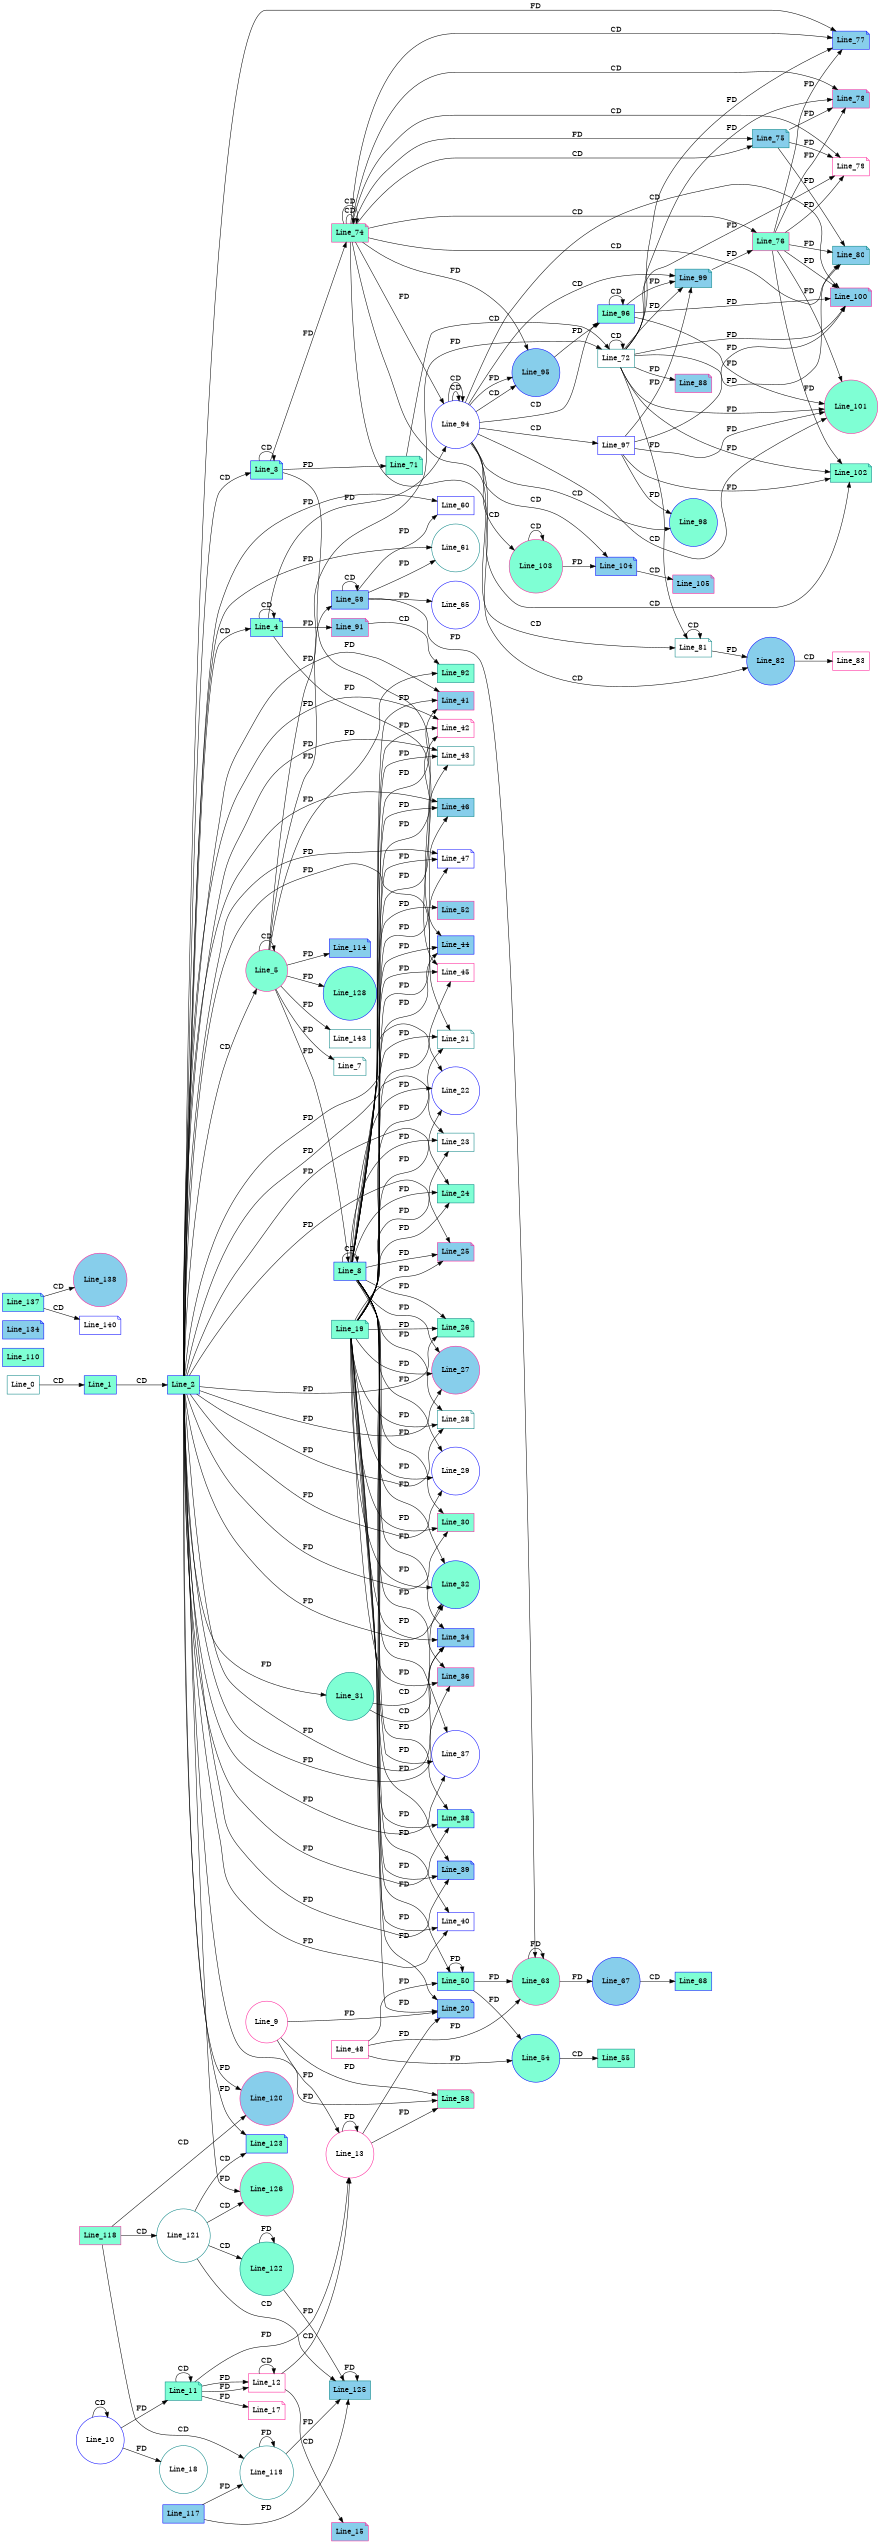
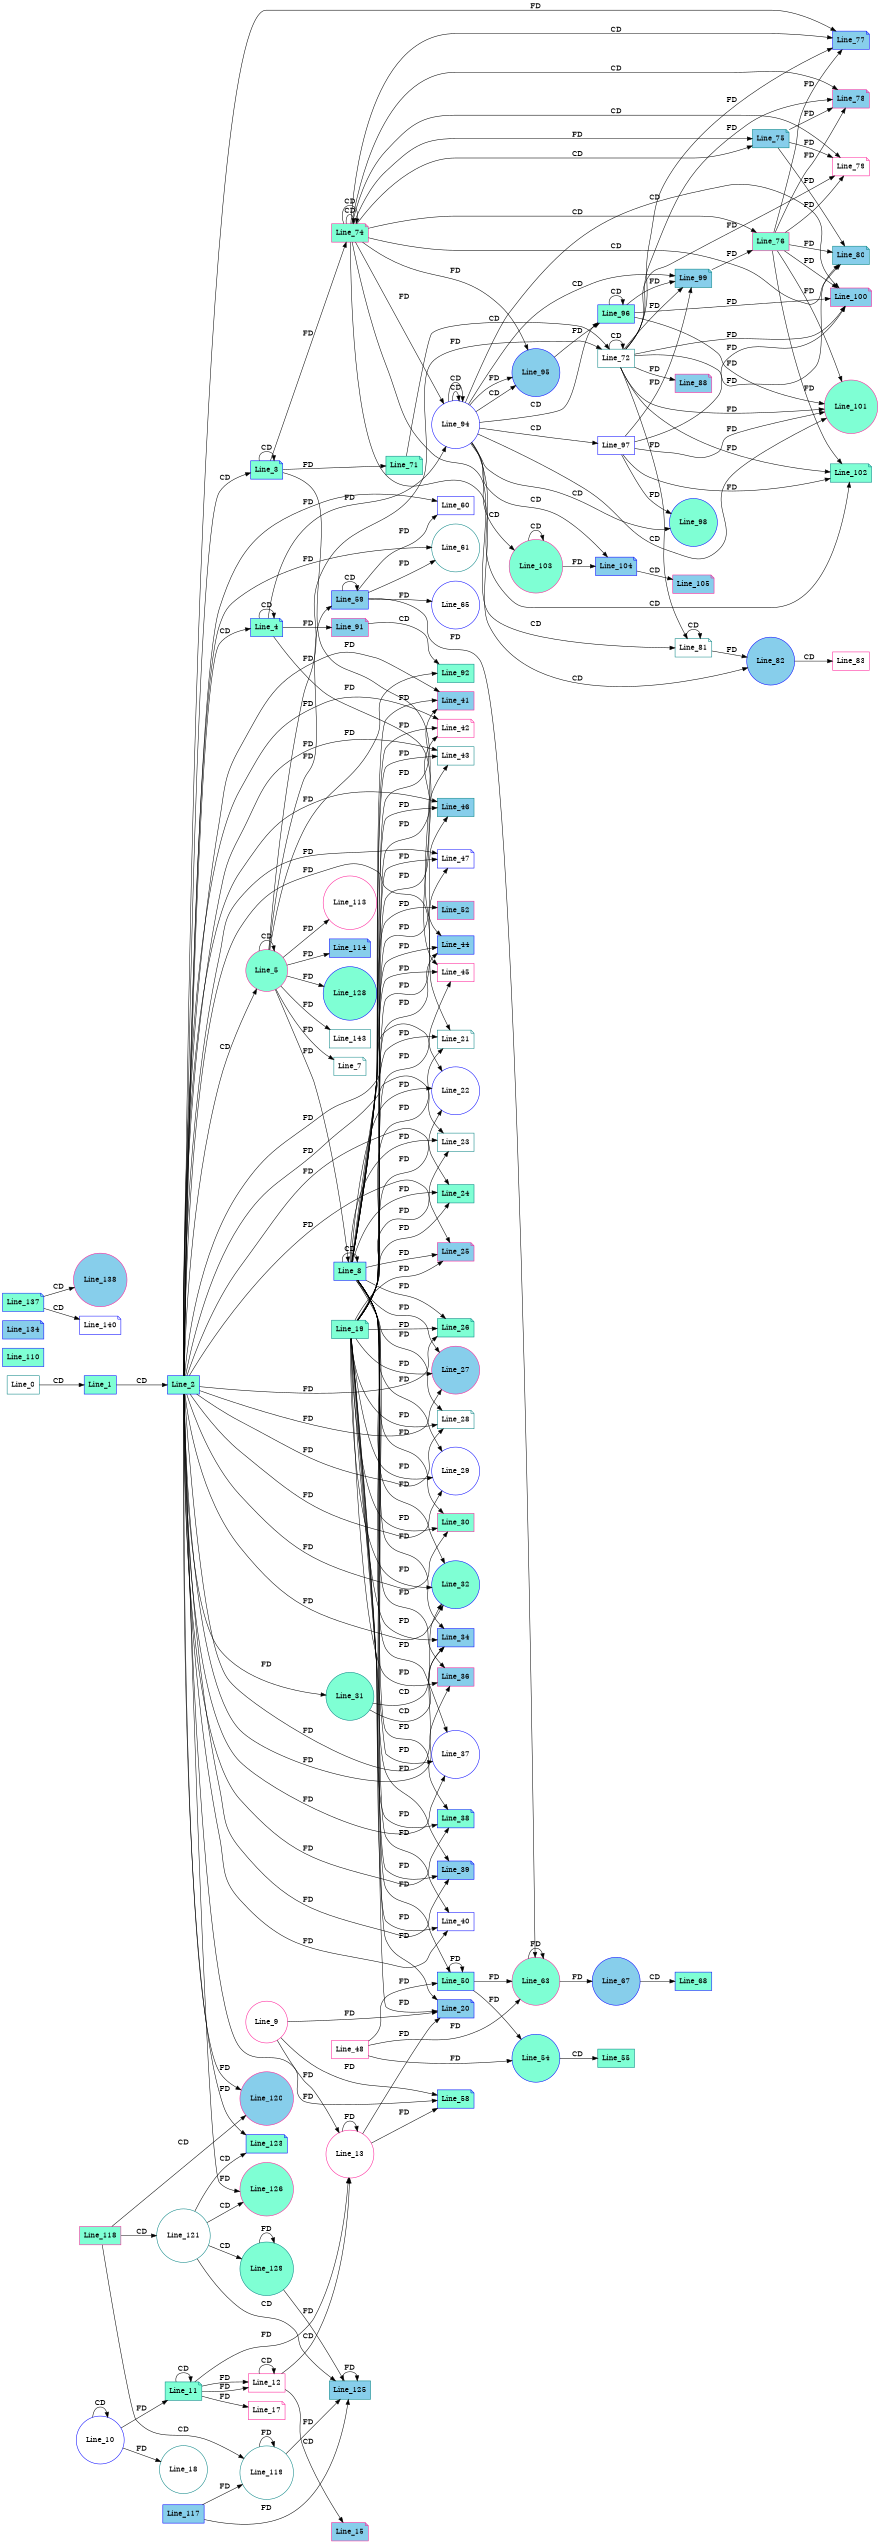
  digraph {
    rankdir=LR
    node [color=blue fillcolor=aquamarine shape=note style=filled]
    Line_0 [color=teal fillcolor=white shape=box]
    Line_1 [shape=box]
    Line_2 [shape=box]
    Line_3
    Line_4
    Line_5 [color=deeppink shape=circle]
    Line_21 [color=teal fillcolor=white]
    Line_22 [fillcolor=white shape=circle]
    Line_23 [color=teal fillcolor=white shape=box]
    Line_24 [color=teal shape=box]
    Line_25 [color=deeppink fillcolor=skyblue]
    Line_26 [color=teal]
    Line_27 [color=deeppink fillcolor=skyblue shape=circle]
    Line_28 [color=teal fillcolor=white]
    Line_29 [fillcolor=white shape=circle]
    Line_30 [color=deeppink shape=box]
    Line_31 [color=teal shape=circle]
    Line_32 [shape=circle]
    Line_34 [fillcolor=skyblue shape=box]
    Line_36 [color=deeppink fillcolor=skyblue shape=box]
    Line_37 [fillcolor=white shape=circle]
    Line_38
    Line_39 [fillcolor=skyblue]
    Line_40 [fillcolor=white shape=box]
    Line_41 [color=deeppink fillcolor=skyblue shape=box]
    Line_42 [color=deeppink fillcolor=white]
    Line_43 [color=teal fillcolor=white shape=box]
    Line_46 [color=teal fillcolor=skyblue shape=box]
    Line_47 [fillcolor=white]
-   Line_58 [color=deeppink]
+   Line_58
    Line_60 [fillcolor=white shape=box]
    Line_61 [color=teal fillcolor=white shape=circle]
    Line_77 [fillcolor=skyblue]
    Line_120 [color=deeppink fillcolor=skyblue shape=circle]
    Line_123
    Line_126 [color=deeppink shape=circle]
    Line_44 [fillcolor=skyblue shape=box]
    Line_71 [color=teal]
    Line_74 [color=deeppink]
    Line_45 [color=deeppink fillcolor=white shape=box]
    Line_91 [color=deeppink fillcolor=skyblue]
    Line_94 [fillcolor=white shape=circle]
    Line_7 [color=teal fillcolor=white]
    Line_8 [shape=box]
    Line_59 [fillcolor=skyblue shape=box]
    Line_72 [color=teal fillcolor=white shape=box]
    Line_92 [color=teal shape=box]
+   Line_113 [color=deeppink fillcolor=white shape=circle]
    Line_114 [fillcolor=skyblue]
    Line_128 [shape=circle]
    Line_143 [color=teal fillcolor=white shape=box]
    Line_78 [color=deeppink fillcolor=skyblue]
    Line_79 [color=deeppink fillcolor=white]
    Line_80 [color=teal fillcolor=skyblue]
    Line_81 [color=teal fillcolor=white]
    Line_75 [color=teal fillcolor=skyblue]
    Line_76 [color=deeppink shape=box]
    Line_82 [fillcolor=skyblue shape=circle]
    Line_95 [fillcolor=skyblue shape=circle]
    Line_99 [color=teal fillcolor=skyblue]
    Line_100 [color=deeppink fillcolor=skyblue]
    Line_101 [color=deeppink shape=circle]
    Line_102 [color=teal]
    Line_96 [shape=box]
    Line_97 [fillcolor=white shape=box]
    Line_98 [shape=circle]
    Line_103 [color=deeppink shape=circle]
    Line_104 [fillcolor=skyblue]
    Line_20 [fillcolor=skyblue]
    Line_50 [shape=box]
    Line_52 [color=deeppink fillcolor=skyblue shape=box]
    Line_63 [color=deeppink shape=circle]
    Line_65 [fillcolor=white shape=circle]
    Line_88 [color=deeppink fillcolor=skyblue]
    Line_54 [shape=circle]
    Line_10 [fillcolor=white shape=circle]
    Line_11 [color=teal]
    Line_18 [color=teal fillcolor=white shape=circle]
    Line_12 [color=deeppink fillcolor=white shape=box]
    Line_13 [color=deeppink fillcolor=white shape=circle]
    Line_17 [color=deeppink fillcolor=white]
    Line_15 [color=deeppink fillcolor=skyblue]
    Line_9 [color=deeppink fillcolor=white shape=circle]
    Line_19 [color=teal]
    Line_48 [color=deeppink fillcolor=white shape=box]
    Line_55 [color=teal shape=box]
    Line_67 [fillcolor=skyblue shape=circle]
    Line_68 [shape=box]
    Line_83 [color=deeppink fillcolor=white shape=box]
    Line_105 [color=deeppink fillcolor=skyblue]
    Line_110 [shape=box]
    Line_118 [color=deeppink shape=box]
    Line_119 [color=teal fillcolor=white shape=circle]
    Line_121 [color=teal fillcolor=white shape=circle]
    Line_125 [color=teal fillcolor=skyblue shape=box]
-   Line_122 [color=teal shape=circle]
+   Line_122 [color=teal shape=circle label=Line_129]
    Line_117 [fillcolor=skyblue shape=box]
    Line_134 [fillcolor=skyblue]
    Line_138 [color=deeppink fillcolor=skyblue shape=circle]
    Line_137
    Line_140 [fillcolor=white]
    Line_0 -> Line_1 [label=CD]
    Line_1 -> Line_2 [label=CD]
    Line_2 -> Line_3 [label=CD]
    Line_2 -> Line_4 [label=CD]
    Line_2 -> Line_5 [label=CD]
    Line_2 -> Line_21 [label=FD]
    Line_2 -> Line_22 [label=FD]
    Line_2 -> Line_23 [label=FD]
    Line_2 -> Line_24 [label=FD]
    Line_2 -> Line_25 [label=FD]
    Line_2 -> Line_26 [label=FD]
    Line_2 -> Line_27 [label=FD]
    Line_2 -> Line_28 [label=FD]
    Line_2 -> Line_29 [label=FD]
    Line_2 -> Line_30 [label=FD]
    Line_2 -> Line_31 [label=FD]
    Line_2 -> Line_32 [label=FD]
    Line_2 -> Line_34 [label=FD]
    Line_2 -> Line_36 [label=FD]
    Line_2 -> Line_37 [label=FD]
    Line_2 -> Line_38 [label=FD]
    Line_2 -> Line_39 [label=FD]
    Line_2 -> Line_40 [label=FD]
    Line_2 -> Line_41 [label=FD]
    Line_2 -> Line_42 [label=FD]
    Line_2 -> Line_43 [label=FD]
    Line_2 -> Line_46 [label=FD]
    Line_2 -> Line_47 [label=FD]
    Line_2 -> Line_58 [label=FD]
    Line_2 -> Line_60 [label=FD]
    Line_2 -> Line_61 [label=FD]
    Line_2 -> Line_77 [label=FD]
    Line_2 -> Line_120 [label=FD]
    Line_2 -> Line_123 [label=FD]
    Line_2 -> Line_126 [label=FD]
    Line_3 -> Line_3 [label=CD]
    Line_3 -> Line_44 [label=FD]
    Line_3 -> Line_71 [label=FD]
    Line_3 -> Line_74 [label=FD]
    Line_4 -> Line_4 [label=CD]
    Line_4 -> Line_45 [label=FD]
    Line_4 -> Line_91 [label=FD]
    Line_4 -> Line_94 [label=FD]
    Line_5 -> Line_5 [label=CD]
    Line_5 -> Line_7 [label=FD]
    Line_5 -> Line_8 [label=FD]
    Line_5 -> Line_59 [label=FD]
    Line_5 -> Line_72 [label=FD]
    Line_5 -> Line_92 [label=FD]
+   Line_5 -> Line_113 [label=FD]
    Line_5 -> Line_114 [label=FD]
    Line_5 -> Line_128 [label=FD]
    Line_5 -> Line_143 [label=FD]
    Line_31 -> Line_32 [label=CD]
    Line_31 -> Line_34 [label=CD]
    Line_71 -> Line_72 [label=CD]
    Line_74 -> Line_77 [label=CD]
    Line_74 -> Line_74 [label=CD]
    Line_74 -> Line_74 [label=CD]
    Line_74 -> Line_94 [label=FD]
    Line_74 -> Line_78 [label=CD]
    Line_74 -> Line_79 [label=CD]
    Line_74 -> Line_80 [label=CD]
    Line_74 -> Line_81 [label=CD]
    Line_74 -> Line_75 [label=CD]
    Line_74 -> Line_75 [label=FD]
    Line_74 -> Line_76 [label=CD]
    Line_74 -> Line_82 [label=CD]
    Line_74 -> Line_95 [label=FD]
    Line_91 -> Line_92 [label=CD]
    Line_94 -> Line_94 [label=CD]
    Line_94 -> Line_94 [label=CD]
    Line_94 -> Line_95 [label=CD]
    Line_94 -> Line_95 [label=FD]
    Line_94 -> Line_99 [label=CD]
    Line_94 -> Line_100 [label=CD]
    Line_94 -> Line_101 [label=CD]
    Line_94 -> Line_102 [label=CD]
    Line_94 -> Line_96 [label=CD]
    Line_94 -> Line_97 [label=CD]
    Line_94 -> Line_98 [label=CD]
    Line_94 -> Line_103 [label=CD]
    Line_94 -> Line_104 [label=CD]
    Line_8 -> Line_21 [label=FD]
    Line_8 -> Line_22 [label=FD]
    Line_8 -> Line_23 [label=FD]
    Line_8 -> Line_24 [label=FD]
    Line_8 -> Line_25 [label=FD]
    Line_8 -> Line_26 [label=FD]
    Line_8 -> Line_27 [label=FD]
    Line_8 -> Line_28 [label=FD]
    Line_8 -> Line_29 [label=FD]
    Line_8 -> Line_30 [label=FD]
    Line_8 -> Line_32 [label=FD]
    Line_8 -> Line_34 [label=FD]
    Line_8 -> Line_36 [label=FD]
    Line_8 -> Line_37 [label=FD]
    Line_8 -> Line_38 [label=FD]
    Line_8 -> Line_39 [label=FD]
    Line_8 -> Line_40 [label=FD]
    Line_8 -> Line_41 [label=FD]
    Line_8 -> Line_42 [label=FD]
    Line_8 -> Line_43 [label=FD]
    Line_8 -> Line_46 [label=FD]
    Line_8 -> Line_47 [label=FD]
    Line_8 -> Line_44 [label=FD]
    Line_8 -> Line_45 [label=FD]
    Line_8 -> Line_8 [label=CD]
    Line_8 -> Line_20 [label=FD]
    Line_8 -> Line_50 [label=FD]
    Line_8 -> Line_52 [label=FD]
    Line_59 -> Line_60 [label=FD]
    Line_59 -> Line_61 [label=FD]
    Line_59 -> Line_59 [label=CD]
    Line_59 -> Line_63 [label=FD]
    Line_59 -> Line_65 [label=FD]
    Line_72 -> Line_77 [label=FD]
    Line_72 -> Line_72 [label=CD]
    Line_72 -> Line_78 [label=FD]
    Line_72 -> Line_79 [label=FD]
    Line_72 -> Line_80 [label=FD]
    Line_72 -> Line_81 [label=FD]
    Line_72 -> Line_99 [label=FD]
    Line_72 -> Line_100 [label=FD]
    Line_72 -> Line_101 [label=FD]
    Line_72 -> Line_102 [label=FD]
    Line_72 -> Line_88 [label=FD]
    Line_81 -> Line_81 [label=CD]
    Line_81 -> Line_82 [label=FD]
    Line_75 -> Line_78 [label=FD]
    Line_75 -> Line_79 [label=FD]
    Line_75 -> Line_80 [label=FD]
    Line_76 -> Line_77 [label=FD]
    Line_76 -> Line_78 [label=FD]
    Line_76 -> Line_79 [label=FD]
    Line_76 -> Line_80 [label=FD]
    Line_76 -> Line_100 [label=FD]
    Line_76 -> Line_101 [label=FD]
    Line_76 -> Line_102 [label=FD]
    Line_82 -> Line_83 [label=CD]
    Line_95 -> Line_96 [label=FD]
    Line_99 -> Line_76 [label=FD]
    Line_96 -> Line_99 [label=FD]
    Line_96 -> Line_100 [label=FD]
    Line_96 -> Line_101 [label=FD]
    Line_96 -> Line_96 [label=CD]
    Line_97 -> Line_99 [label=FD]
    Line_97 -> Line_100 [label=FD]
    Line_97 -> Line_101 [label=FD]
    Line_97 -> Line_102 [label=FD]
    Line_97 -> Line_98 [label=FD]
    Line_103 -> Line_103 [label=CD]
    Line_103 -> Line_104 [label=FD]
    Line_104 -> Line_105 [label=CD]
    Line_50 -> Line_50 [label=FD]
    Line_50 -> Line_63 [label=FD]
    Line_50 -> Line_54 [label=FD]
    Line_63 -> Line_63 [label=FD]
    Line_63 -> Line_67 [label=FD]
    Line_54 -> Line_55 [label=CD]
    Line_10 -> Line_10 [label=CD]
    Line_10 -> Line_11 [label=FD]
    Line_10 -> Line_18 [label=FD]
    Line_11 -> Line_11 [label=CD]
    Line_11 -> Line_12 [label=FD]
    Line_11 -> Line_12 [label=FD]
    Line_11 -> Line_13 [label=FD]
    Line_11 -> Line_17 [label=FD]
    Line_12 -> Line_12 [label=CD]
    Line_12 -> Line_13 [label=CD]
    Line_12 -> Line_15 [label=CD]
    Line_13 -> Line_58 [label=FD]
    Line_13 -> Line_20 [label=FD]
    Line_13 -> Line_13 [label=FD]
    Line_9 -> Line_58 [label=FD]
    Line_9 -> Line_20 [label=FD]
    Line_9 -> Line_13 [label=FD]
    Line_19 -> Line_21 [label=FD]
    Line_19 -> Line_22 [label=FD]
    Line_19 -> Line_23 [label=FD]
    Line_19 -> Line_24 [label=FD]
    Line_19 -> Line_25 [label=FD]
    Line_19 -> Line_26 [label=FD]
    Line_19 -> Line_27 [label=FD]
    Line_19 -> Line_28 [label=FD]
    Line_19 -> Line_29 [label=FD]
    Line_19 -> Line_30 [label=FD]
    Line_19 -> Line_32 [label=FD]
    Line_19 -> Line_34 [label=FD]
    Line_19 -> Line_36 [label=FD]
    Line_19 -> Line_37 [label=FD]
    Line_19 -> Line_38 [label=FD]
    Line_19 -> Line_39 [label=FD]
    Line_19 -> Line_40 [label=FD]
    Line_19 -> Line_41 [label=FD]
    Line_19 -> Line_42 [label=FD]
    Line_19 -> Line_43 [label=FD]
    Line_19 -> Line_46 [label=FD]
    Line_19 -> Line_47 [label=FD]
    Line_19 -> Line_44 [label=FD]
    Line_19 -> Line_45 [label=FD]
    Line_19 -> Line_20 [label=FD]
    Line_48 -> Line_50 [label=FD]
    Line_48 -> Line_63 [label=FD]
    Line_48 -> Line_54 [label=FD]
    Line_67 -> Line_68 [label=CD]
    Line_118 -> Line_120 [label=CD]
    Line_118 -> Line_119 [label=CD]
    Line_118 -> Line_121 [label=CD]
    Line_119 -> Line_119 [label=FD]
    Line_119 -> Line_125 [label=FD]
    Line_121 -> Line_123 [label=CD]
    Line_121 -> Line_126 [label=CD]
    Line_121 -> Line_125 [label=CD]
    Line_121 -> Line_122 [label=CD]
    Line_125 -> Line_125 [label=FD]
    Line_122 -> Line_125 [label=FD]
    Line_122 -> Line_122 [label=FD]
    Line_117 -> Line_119 [label=FD]
    Line_117 -> Line_125 [label=FD]
    Line_137 -> Line_138 [label=CD]
    Line_137 -> Line_140 [label=CD]
  }
